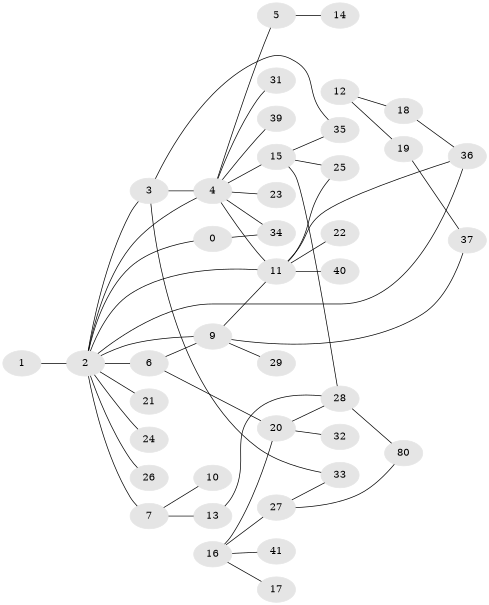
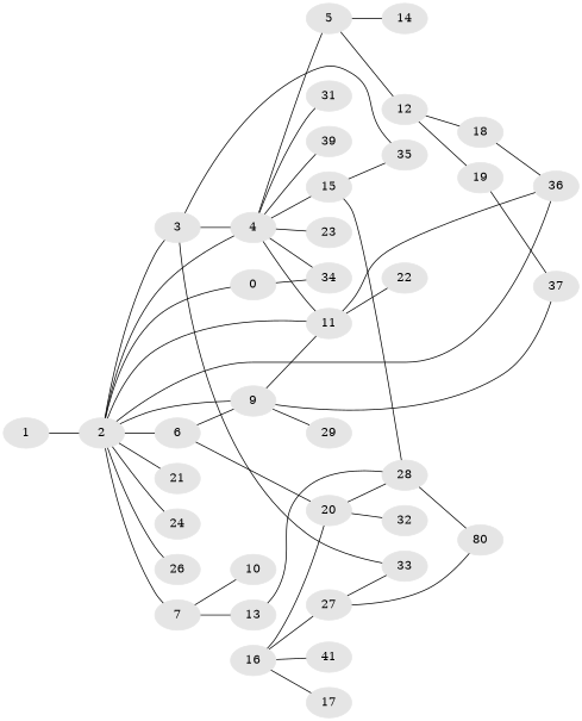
  graph {
    rankdir=LR
    node [color=gray90 style=filled]
    edge [weight=1.0]
    1
    2
    3
    4
    6
    7
    n7 [label=0]
    9
    11
    21
    24
    26
    36
    33
    35
    5
    15
    23
    31
    34
    39
    20
    10
    13
    29
    37
    22
-   25
-   40
    16
    17
    27
    41
    12
    14
    28
    18
    19
    32
    n40 [label=80]
    1 -- 2
    2 -- 3
    2 -- 4
    2 -- 6 [weight=11.0]
    2 -- 7
    2 -- n7
    2 -- 9 [weight=2.0]
    2 -- 11
    2 -- 21
    2 -- 24
    2 -- 26
    2 -- 36
    3 -- 4 [weight=10.0]
    3 -- 33
    3 -- 35
    4 -- 11
    4 -- 5
    4 -- 15
    4 -- 23
    4 -- 31
    4 -- 34
    4 -- 39
    6 -- 9
    6 -- 20
    7 -- 10
    7 -- 13 [weight=7.0]
    n7 -- 34
    9 -- 11
    9 -- 29
    9 -- 37
    11 -- 36
    11 -- 22 [weight=4.0]
-   11 -- 25
-   11 -- 40
+   5 -- 12
    5 -- 14 [weight=4.0]
    15 -- 35
-   15 -- 25 [weight=2.0]
    15 -- 28
    20 -- 28 [weight=3.0]
    20 -- 32
    13 -- 28
    16 -- 20
    16 -- 17
    16 -- 27
    16 -- 41
    27 -- 33
    27 -- n40
    12 -- 18
    12 -- 19 [weight=2.0]
    28 -- n40
    18 -- 36 [weight=2.0]
    19 -- 37
  }
